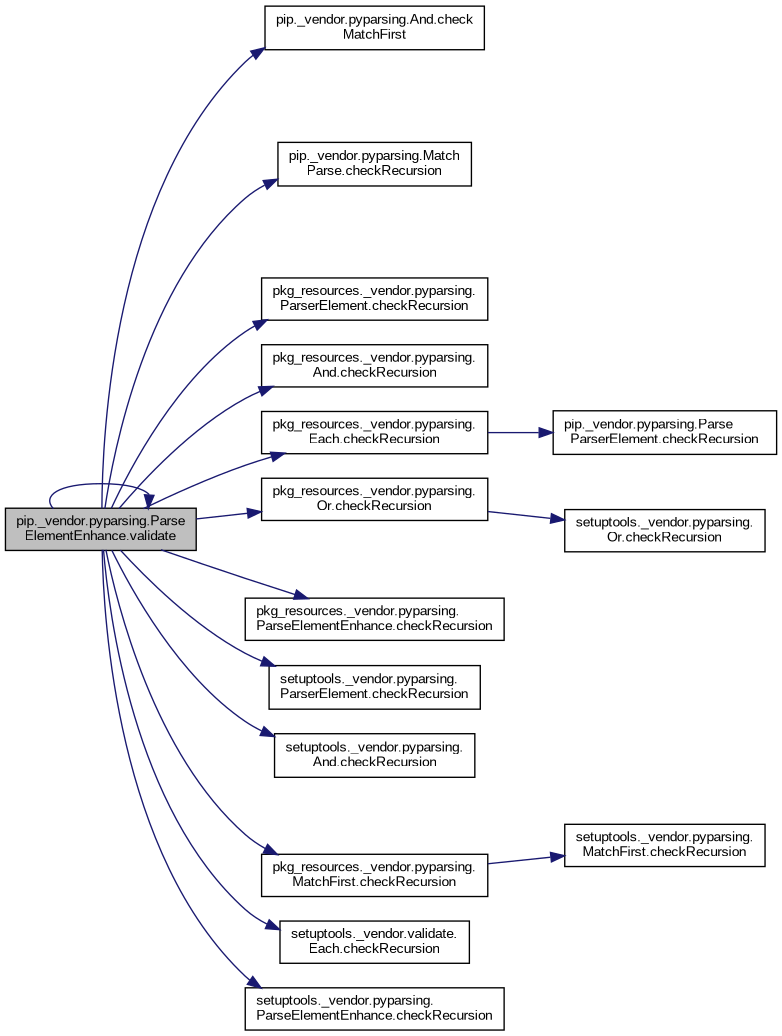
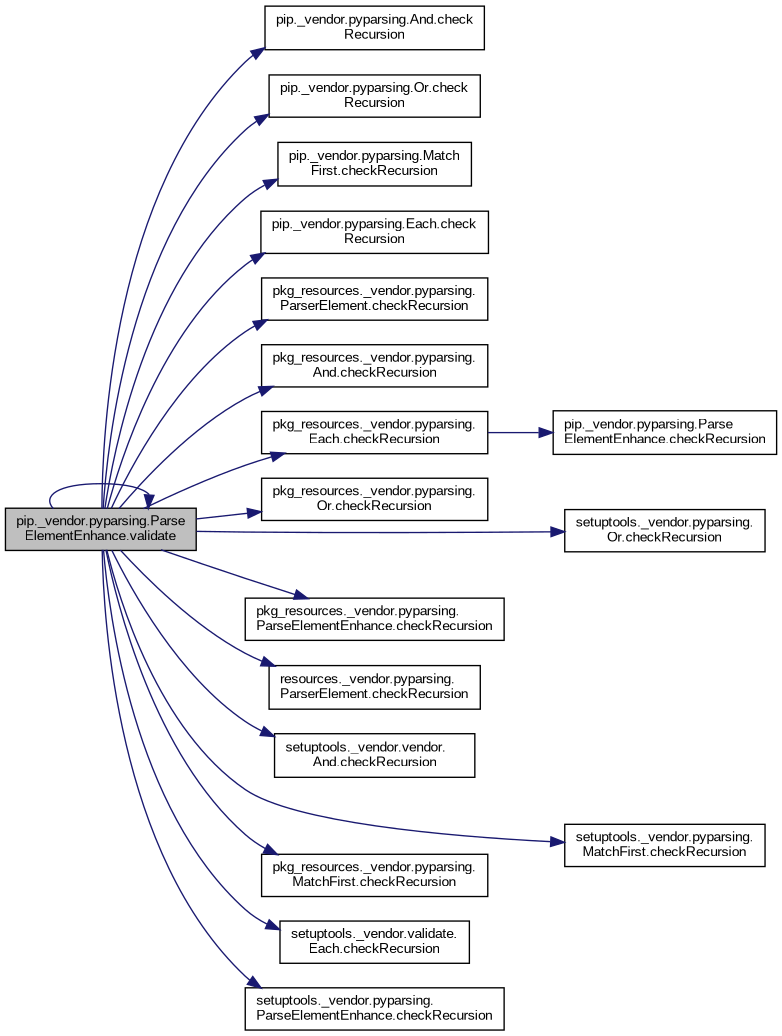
  digraph {
    fontname="Liberation Sans"
    rankdir=LR
    node [color=black fillcolor=white fontname="Liberation Sans" fontsize=10 shape=record style=filled]
    edge [color=midnightblue fontname="Liberation Sans" fontsize=10 labelfontname=Helvetica labelfontsize=10 style=solid]
    n1 [fillcolor=grey75 fontcolor=black height=0.2 label="pip._vendor.pyparsing.Parse\lElementEnhance.validate" width=0.4]
-   n2 [height=0.2 label="pip._vendor.pyparsing.And.check\lMatchFirst" width=0.4]
-   n4 [height=0.2 label="pip._vendor.pyparsing.Match\lParse.checkRecursion" width=0.4]
+   n2 [height=0.2 label="pip._vendor.pyparsing.And.check\lRecursion" width=0.4]
+   n3 [height=0.2 label="pip._vendor.pyparsing.Or.check\lRecursion" width=0.4]
+   n4 [height=0.2 label="pip._vendor.pyparsing.Match\lFirst.checkRecursion" width=0.4]
+   n5 [height=0.2 label="pip._vendor.pyparsing.Each.check\lRecursion" width=0.4]
    n6 [height=0.2 label="pkg_resources._vendor.pyparsing.\lParserElement.checkRecursion" width=0.4]
    n7 [height=0.2 label="pkg_resources._vendor.pyparsing.\lAnd.checkRecursion" width=0.4]
    n8 [height=0.2 label="pkg_resources._vendor.pyparsing.\lOr.checkRecursion" width=0.4]
    n9 [height=0.2 label="pkg_resources._vendor.pyparsing.\lMatchFirst.checkRecursion" width=0.4]
    n10 [height=0.2 label="pkg_resources._vendor.pyparsing.\lEach.checkRecursion" width=0.4]
    n11 [height=0.2 label="pkg_resources._vendor.pyparsing.\lParseElementEnhance.checkRecursion" width=0.4]
-   n12 [height=0.2 label="setuptools._vendor.pyparsing.\lParserElement.checkRecursion" width=0.4]
-   n13 [height=0.2 label="setuptools._vendor.pyparsing.\lAnd.checkRecursion" width=0.4]
+   n12 [height=0.2 label="resources._vendor.pyparsing.\lParserElement.checkRecursion" width=0.4]
+   n13 [height=0.2 label="setuptools._vendor.vendor.\lAnd.checkRecursion" width=0.4]
    n14 [height=0.2 label="setuptools._vendor.pyparsing.\lOr.checkRecursion" width=0.4]
    n15 [height=0.2 label="setuptools._vendor.pyparsing.\lMatchFirst.checkRecursion" width=0.4]
    n16 [height=0.2 label="setuptools._vendor.validate.\lEach.checkRecursion" width=0.4]
    n17 [height=0.2 label="setuptools._vendor.pyparsing.\lParseElementEnhance.checkRecursion" width=0.4]
-   n18 [height=0.2 label="pip._vendor.pyparsing.Parse\lParserElement.checkRecursion" width=0.4]
+   n18 [height=0.2 label="pip._vendor.pyparsing.Parse\lElementEnhance.checkRecursion" width=0.4]
    n1 -> n1
    n1 -> n2
+   n1 -> n3
    n1 -> n4
+   n1 -> n5
    n1 -> n6
    n1 -> n7
    n1 -> n8
    n1 -> n9
    n1 -> n10
    n1 -> n11
    n1 -> n12
    n1 -> n13
-   n8 -> n14
-   n9 -> n15
+   n1 -> n14
+   n1 -> n15
    n1 -> n16
    n1 -> n17
    n10 -> n18
  }
